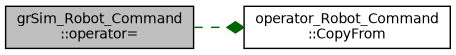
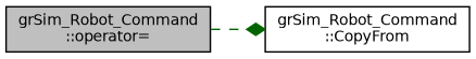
  digraph {
    rankdir=LR
    node [color=black fontname=Helvetica fontsize=10 shape=record style=filled]
    n1 [fillcolor=grey75 fontcolor=black height=0.2 label="grSim_Robot_Command\l::operator=" width=0.4]
-   n2 [fillcolor=white height=0.2 label="operator_Robot_Command\l::CopyFrom" width=0.4]
+   n2 [fillcolor=white height=0.2 label="grSim_Robot_Command\l::CopyFrom" width=0.4]
    n1 -> n2 [color=darkgreen fontname=Helvetica fontsize=10 labelfontname=Helvetica labelfontsize=10 style=dashed arrowhead=diamond]
  }
